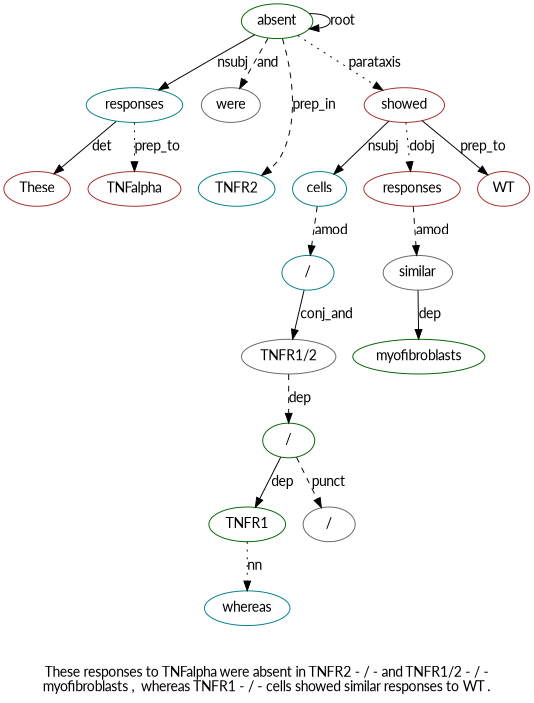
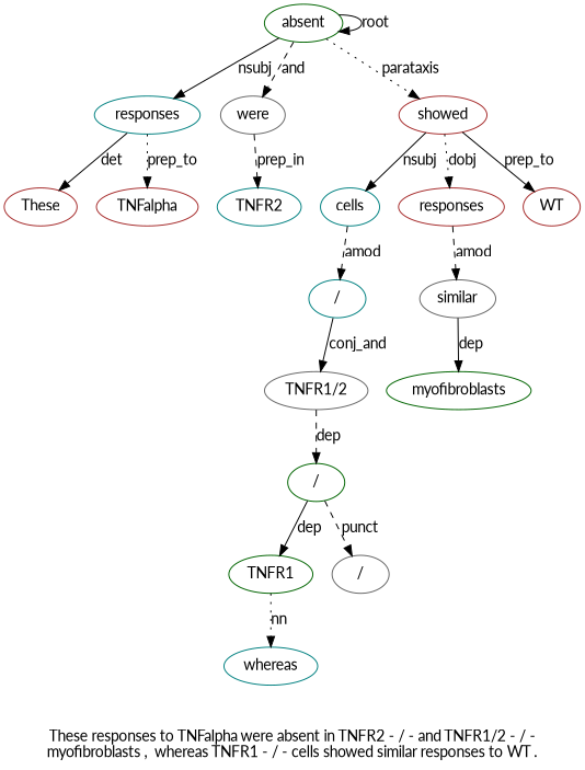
  digraph {
    fontname=Lato
    label="These responses to TNFalpha were absent in TNFR2 - / - and TNFR1/2 - / -\nmyofibroblasts ,  whereas TNFR1 - / - cells showed similar responses to WT ."
    node [color=teal fillcolor=white fontname=Lato style=filled]
    edge [fontname=Lato style=solid]
    n1 [label=responses]
    n2 [color=brown label=These]
    n3 [color=brown label=TNFalpha]
    n4 [color=darkgreen label=absent]
    n5 [color=gray40 label=were]
    n6 [label=TNFR2]
    n7 [color=brown label=showed]
    n8 [label=cells]
    n9 [color=brown label=responses]
    n10 [color=brown label=WT]
    n11 [label="/"]
    n12 [color=gray40 label="TNFR1/2"]
    n13 [color=darkgreen label="/"]
    n14 [color=darkgreen label=TNFR1]
    n15 [color=gray40 label="/"]
    n16 [label=whereas]
    n17 [color=darkgreen label=myofibroblasts]
    n18 [color=gray40 label=similar]
    n1 -> n2 [label=det]
    n1 -> n3 [label=prep_to style=dotted]
    n4 -> n1 [label=nsubj]
    n4 -> n4 [label=root]
    n4 -> n5 [label=and style=dashed]
-   n4 -> n6 [label=prep_in style=dashed]
+   n5 -> n6 [label=prep_in style=dashed]
    n4 -> n7 [label=parataxis style=dotted]
    n7 -> n8 [label=nsubj]
    n7 -> n9 [label=dobj style=dotted]
    n7 -> n10 [label=prep_to]
    n8 -> n11 [label=amod style=dashed]
    n9 -> n18 [label=amod style=dashed]
    n11 -> n12 [label=conj_and]
    n12 -> n13 [label=dep style=dashed]
    n13 -> n14 [label=dep]
    n13 -> n15 [label=punct style=dashed]
    n14 -> n16 [label=nn style=dotted]
    n18 -> n17 [label=dep]
  }
